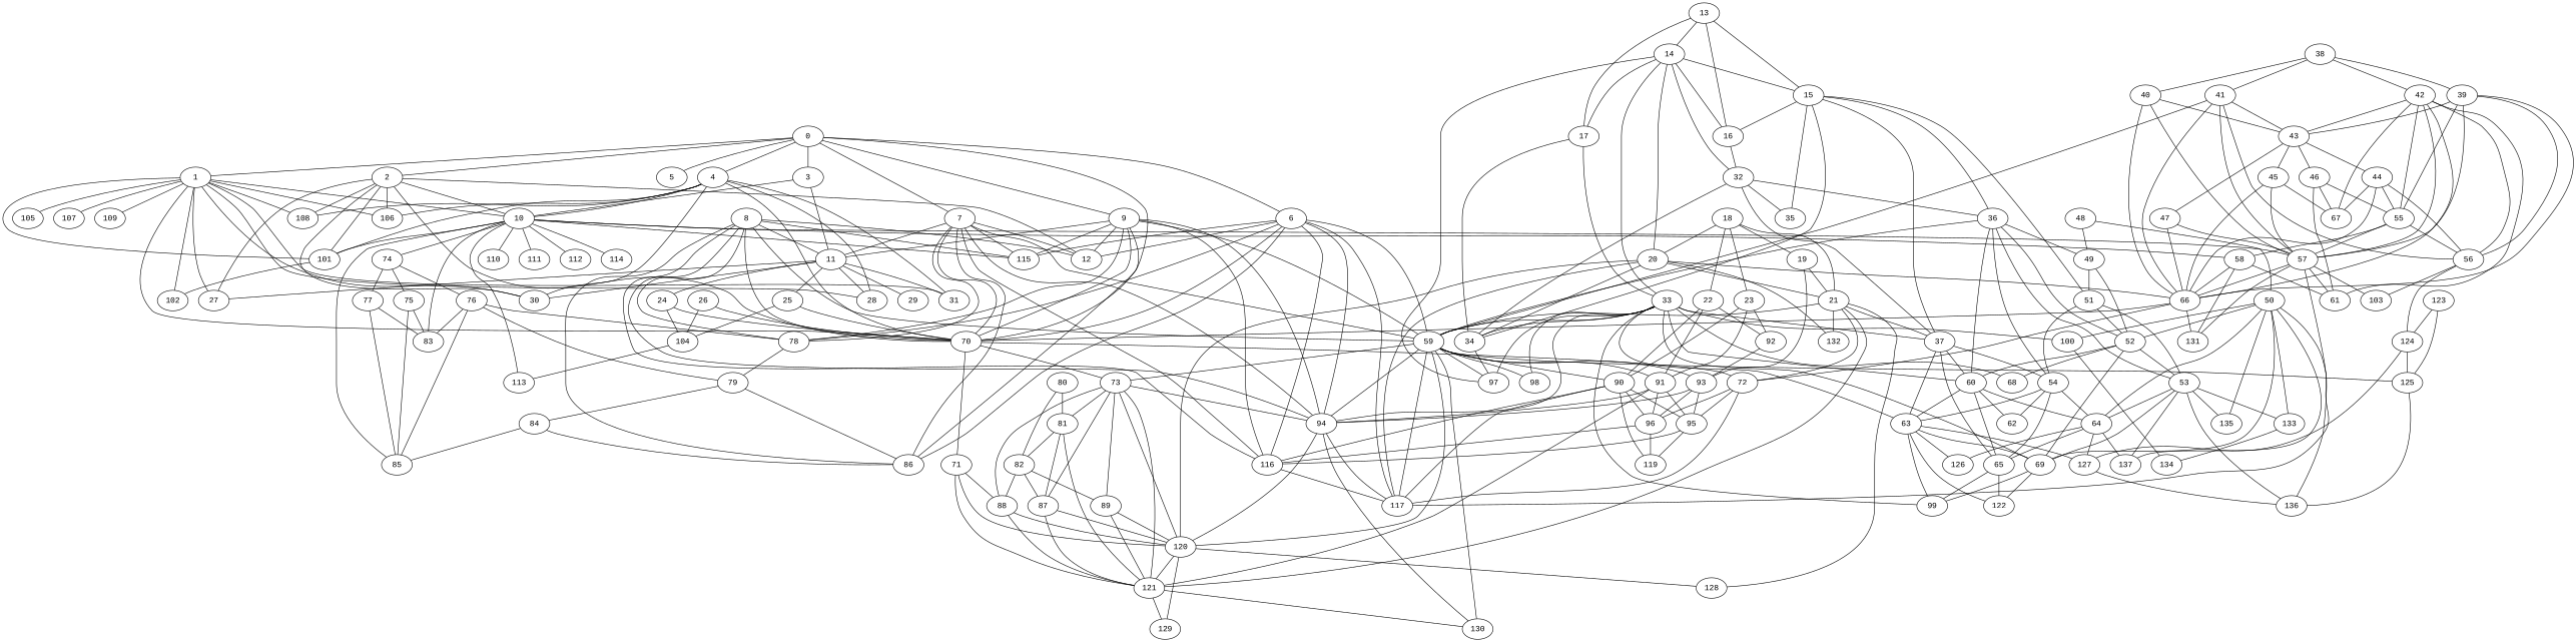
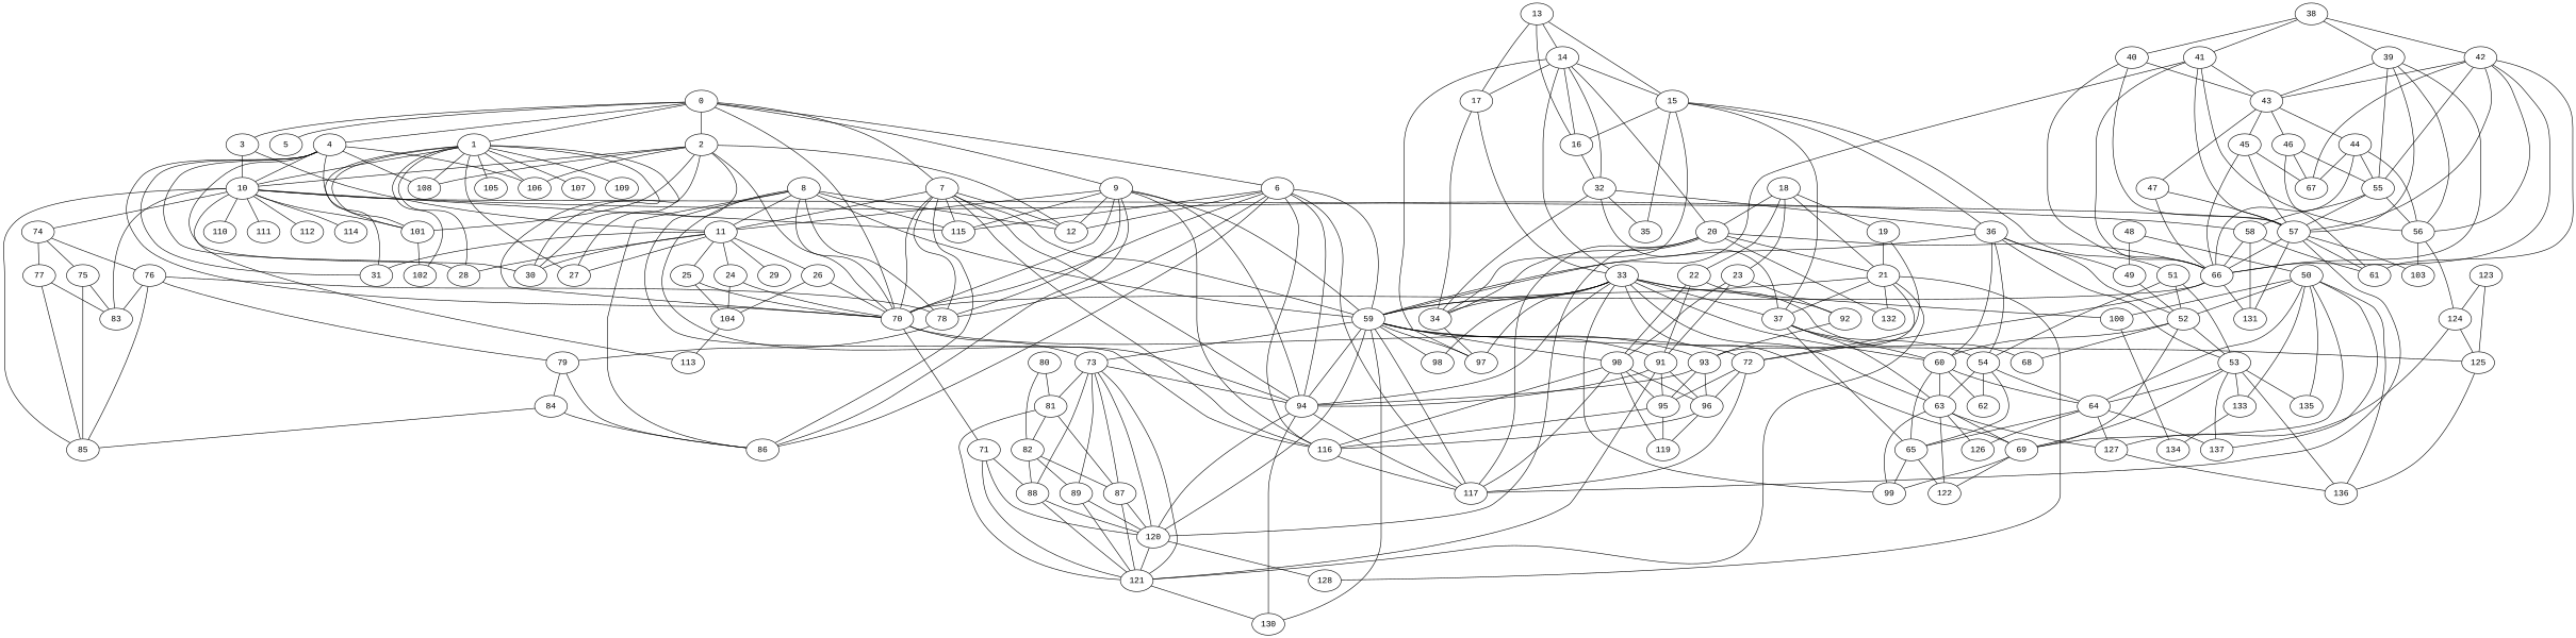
  strict graph {
    fontname="Liberation Mono"
    node [fontname="Liberation Mono"]
    edge [fontname="Liberation Mono"]
    0
    1
    2
    3
    4
    5
    6
    7
    9
    70
    10
    27
    28
    30
    31
    101
    102
    105
    106
    107
    108
    109
    12
    11
    59
    78
    86
    94
    115
    116
    117
    8
    57
    58
    74
    83
    85
    110
    111
    112
    113
    114
    72
    73
    71
    24
    25
    26
    29
    97
    93
    120
    90
    91
    98
    125
    130
    79
    66
    61
    103
    131
    75
    76
    77
    104
    13
    14
    15
    16
    17
    20
    32
    33
    34
    35
    36
    37
    51
    21
    132
    60
    63
    68
    69
    99
    100
    49
    52
    53
    54
    65
    18
    19
    22
    23
    121
    128
    92
    95
    96
-   129
    119
    64
    62
    122
    126
    127
    134
    133
    135
    136
    137
    38
    39
    40
    41
    42
    43
    55
    56
    67
    44
    45
    46
    47
    124
    48
    50
    88
    81
    87
    89
    82
    84
    80
    123
    0 -- 1
    0 -- 2
    0 -- 3
    0 -- 4
    0 -- 5
    0 -- 6
    0 -- 7
    0 -- 9
    0 -- 70
    1 -- 70
    1 -- 10
    1 -- 27
    1 -- 28
    1 -- 30
    1 -- 31
    1 -- 101
    1 -- 102
    1 -- 105
    1 -- 106
    1 -- 107
    1 -- 108
    1 -- 109
    2 -- 70
    2 -- 10
    2 -- 27
    2 -- 30
    2 -- 101
    2 -- 106
    2 -- 108
    2 -- 12
    3 -- 10
    3 -- 11
    4 -- 70
    4 -- 10
    4 -- 28
    4 -- 30
    4 -- 31
    4 -- 101
    4 -- 106
    4 -- 108
    6 -- 70
    6 -- 12
    6 -- 59
    6 -- 78
    6 -- 86
    6 -- 94
    6 -- 115
    6 -- 116
    6 -- 117
    7 -- 70
    7 -- 12
    7 -- 11
    7 -- 59
    7 -- 78
    7 -- 86
    7 -- 94
    7 -- 115
    7 -- 116
    9 -- 70
    9 -- 12
    9 -- 11
    9 -- 59
    9 -- 78
    9 -- 86
    9 -- 94
    9 -- 115
    9 -- 116
    70 -- 72
    70 -- 73
    70 -- 71
    10 -- 101
    10 -- 115
    10 -- 57
    10 -- 58
    10 -- 74
    10 -- 83
    10 -- 85
    10 -- 110
    10 -- 111
    10 -- 112
    10 -- 113
    10 -- 114
    101 -- 102
    11 -- 27
    11 -- 28
    11 -- 30
    11 -- 31
    11 -- 24
    11 -- 25
+   11 -- 26
    11 -- 29
    59 -- 94
    59 -- 117
    59 -- 73
    59 -- 97
    59 -- 93
    59 -- 120
    59 -- 90
    59 -- 91
    59 -- 98
    59 -- 125
    59 -- 130
    78 -- 79
    94 -- 117
    94 -- 120
    94 -- 130
    116 -- 117
    8 -- 70
    8 -- 12
    8 -- 11
    8 -- 59
    8 -- 78
    8 -- 86
    8 -- 94
    8 -- 115
    8 -- 116
    57 -- 117
    57 -- 66
    57 -- 61
    57 -- 103
    57 -- 131
    58 -- 66
    58 -- 61
    58 -- 131
    74 -- 75
    74 -- 76
    74 -- 77
    72 -- 117
    72 -- 95
    72 -- 96
    73 -- 94
    73 -- 120
    73 -- 121
    73 -- 88
    73 -- 81
    73 -- 87
    73 -- 89
    71 -- 120
    71 -- 121
    71 -- 88
    24 -- 70
    24 -- 104
    25 -- 70
    25 -- 104
    26 -- 70
    26 -- 104
    93 -- 94
    93 -- 95
    93 -- 96
    120 -- 121
    120 -- 128
-   120 -- 129
    90 -- 116
    90 -- 117
    90 -- 95
    90 -- 96
    90 -- 119
    91 -- 94
    91 -- 121
    91 -- 95
    91 -- 96
    125 -- 136
    79 -- 86
    79 -- 84
    66 -- 70
    66 -- 72
    66 -- 131
    75 -- 83
    75 -- 85
    76 -- 78
    76 -- 83
    76 -- 85
    76 -- 79
    77 -- 83
    77 -- 85
    104 -- 113
    13 -- 14
    13 -- 15
    13 -- 16
    13 -- 17
    14 -- 97
    14 -- 15
    14 -- 16
    14 -- 17
    14 -- 20
    14 -- 32
    14 -- 33
    15 -- 16
    15 -- 34
    15 -- 35
    15 -- 36
    15 -- 37
    15 -- 51
    16 -- 32
    17 -- 33
    17 -- 34
    20 -- 117
    20 -- 120
    20 -- 66
    20 -- 34
    20 -- 21
    20 -- 132
    32 -- 34
    32 -- 35
    32 -- 36
    32 -- 37
    33 -- 59
    33 -- 94
    33 -- 97
    33 -- 98
    33 -- 34
    33 -- 37
    33 -- 60
    33 -- 63
    33 -- 68
    33 -- 69
    33 -- 99
    33 -- 100
    34 -- 97
    36 -- 59
    36 -- 60
    36 -- 49
    36 -- 52
    36 -- 53
    36 -- 54
    37 -- 60
    37 -- 63
    37 -- 54
    37 -- 65
    51 -- 52
    51 -- 53
    51 -- 54
    21 -- 59
    21 -- 72
    21 -- 37
    21 -- 132
    21 -- 121
    21 -- 128
    60 -- 63
    60 -- 65
    60 -- 64
    60 -- 62
    63 -- 69
    63 -- 99
    63 -- 122
    63 -- 126
    63 -- 127
    69 -- 99
    69 -- 122
    100 -- 134
-   49 -- 51
    49 -- 52
    52 -- 60
    52 -- 68
    52 -- 69
    52 -- 53
    53 -- 69
    53 -- 64
    53 -- 133
    53 -- 135
    53 -- 136
    53 -- 137
    54 -- 63
    54 -- 65
    54 -- 64
    54 -- 62
    65 -- 99
    65 -- 122
    18 -- 20
    18 -- 21
    18 -- 19
    18 -- 22
    18 -- 23
    19 -- 93
    19 -- 21
    22 -- 90
    22 -- 91
    22 -- 92
    23 -- 90
    23 -- 91
    23 -- 92
    121 -- 130
-   121 -- 129
    92 -- 93
    95 -- 116
    95 -- 119
    96 -- 116
    96 -- 119
    64 -- 65
    64 -- 126
    64 -- 127
    64 -- 137
    127 -- 136
    133 -- 134
    38 -- 39
    38 -- 40
    38 -- 41
    38 -- 42
    39 -- 57
    39 -- 66
    39 -- 43
    39 -- 55
    39 -- 56
    40 -- 57
    40 -- 66
    40 -- 43
    41 -- 59
    41 -- 57
    41 -- 66
    41 -- 43
    41 -- 56
    42 -- 57
    42 -- 66
    42 -- 61
    42 -- 43
    42 -- 55
    42 -- 56
    42 -- 67
    43 -- 44
    43 -- 45
    43 -- 46
    43 -- 47
    55 -- 57
    55 -- 58
    55 -- 56
    56 -- 103
    56 -- 124
    44 -- 66
    44 -- 55
    44 -- 56
    44 -- 67
    45 -- 57
    45 -- 66
    45 -- 67
    46 -- 61
    46 -- 55
    46 -- 67
    47 -- 57
    47 -- 66
    124 -- 125
    124 -- 127
    48 -- 49
    48 -- 50
    50 -- 69
    50 -- 100
    50 -- 52
    50 -- 64
    50 -- 133
    50 -- 135
    50 -- 136
    50 -- 137
    88 -- 120
    88 -- 121
    81 -- 121
    81 -- 87
    81 -- 82
    87 -- 120
    87 -- 121
    89 -- 120
    89 -- 121
    82 -- 88
    82 -- 87
    82 -- 89
    84 -- 86
    84 -- 85
    80 -- 81
    80 -- 82
    123 -- 125
    123 -- 124
  }
